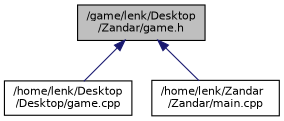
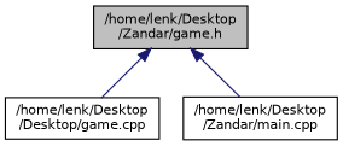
  digraph {
    node [color=black fillcolor=white fontname=Helvetica fontsize=10 shape=record style=filled]
    edge [color=midnightblue dir=back fontname=Helvetica fontsize=10 labelfontname=Helvetica labelfontsize=10 style=solid]
-   n1 [fillcolor=grey75 fontcolor=black height=0.2 label="/game/lenk/Desktop\l/Zandar/game.h" width=0.4]
+   n1 [fillcolor=grey75 fontcolor=black height=0.2 label="/home/lenk/Desktop\l/Zandar/game.h" width=0.4]
    n2 [height=0.2 label="/home/lenk/Desktop\l/Desktop/game.cpp" width=0.4]
-   n3 [height=0.2 label="/home/lenk/Zandar\l/Zandar/main.cpp" width=0.4]
+   n3 [height=0.2 label="/home/lenk/Desktop\l/Zandar/main.cpp" width=0.4]
    n1 -> n2
    n1 -> n3
  }
